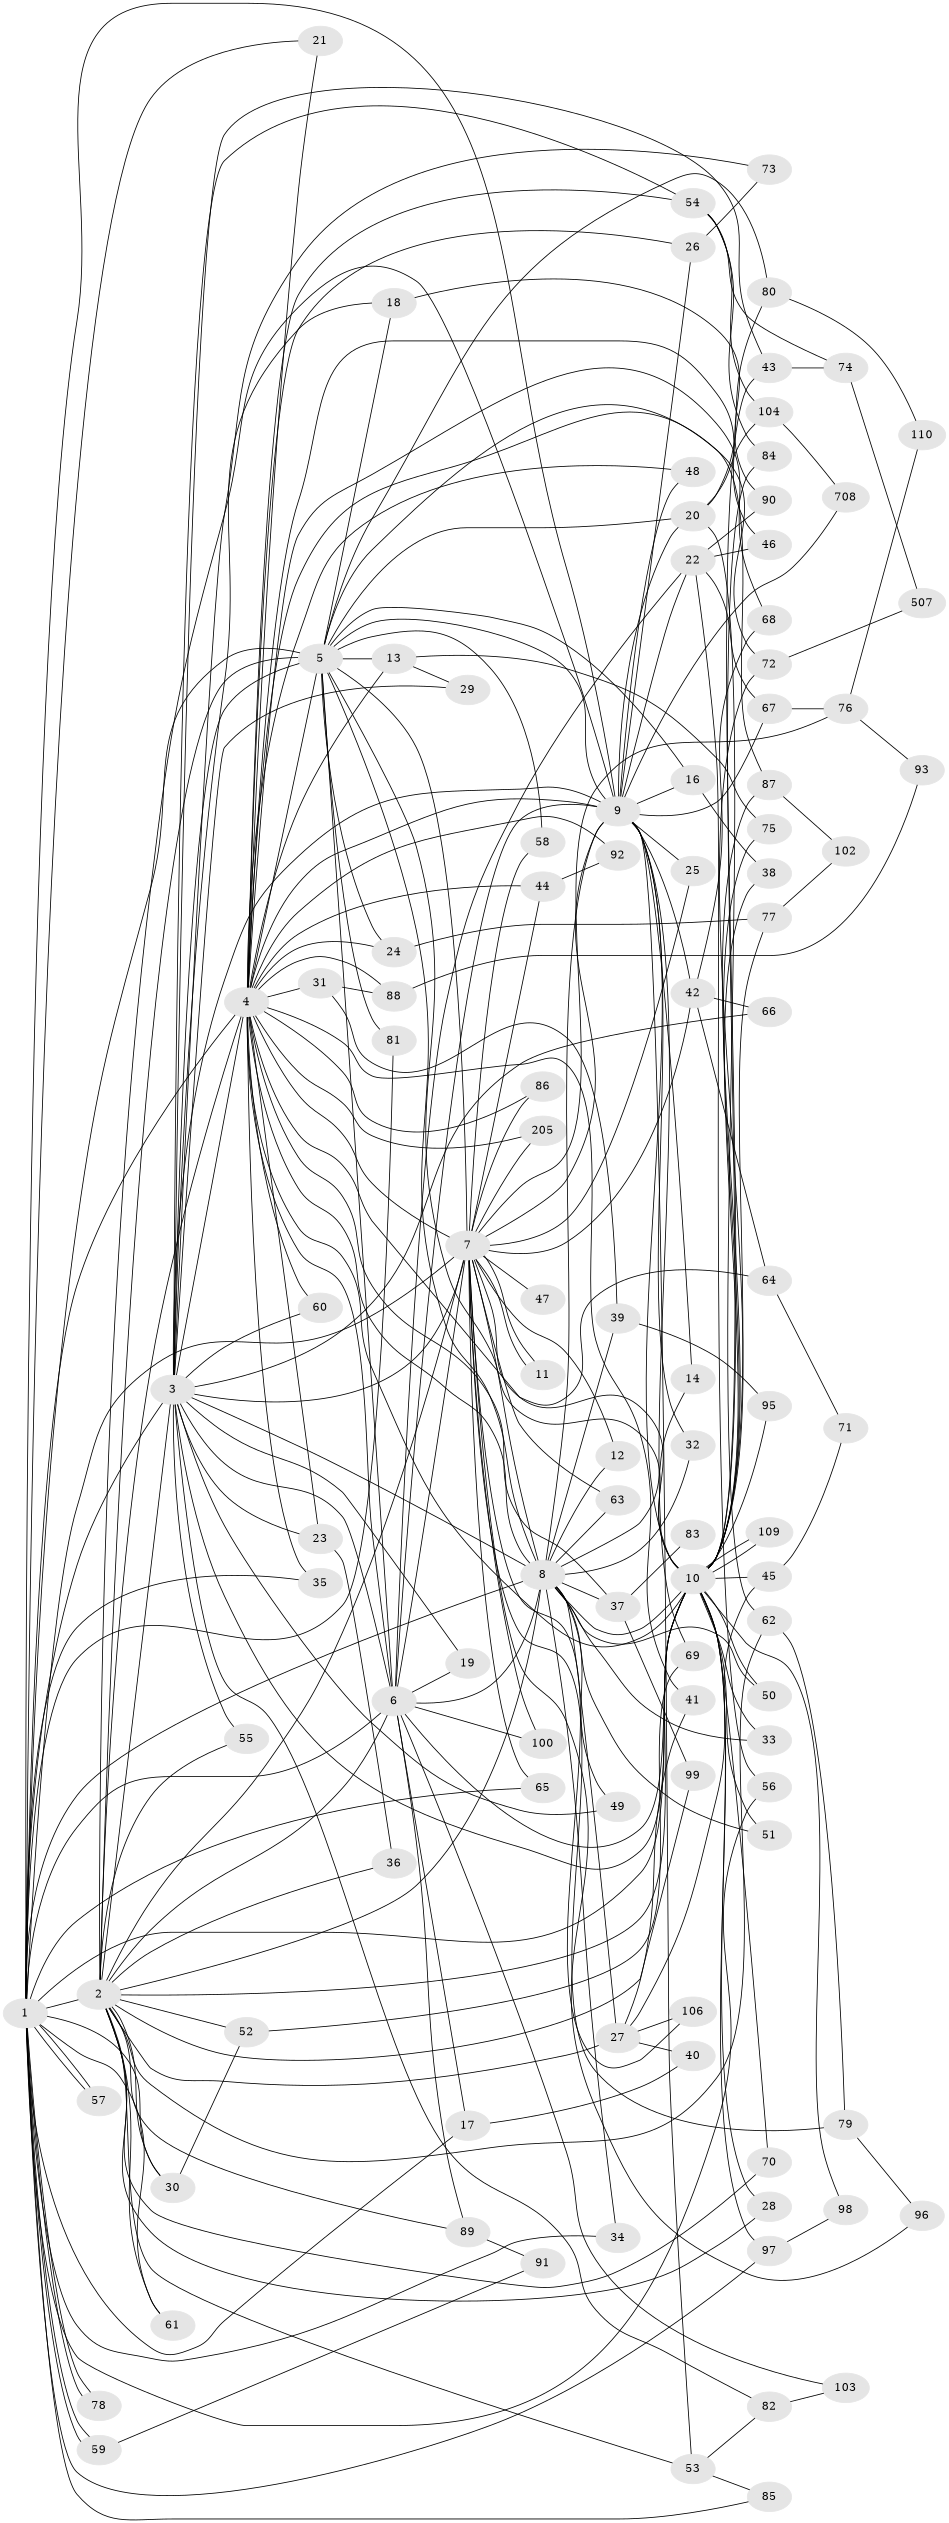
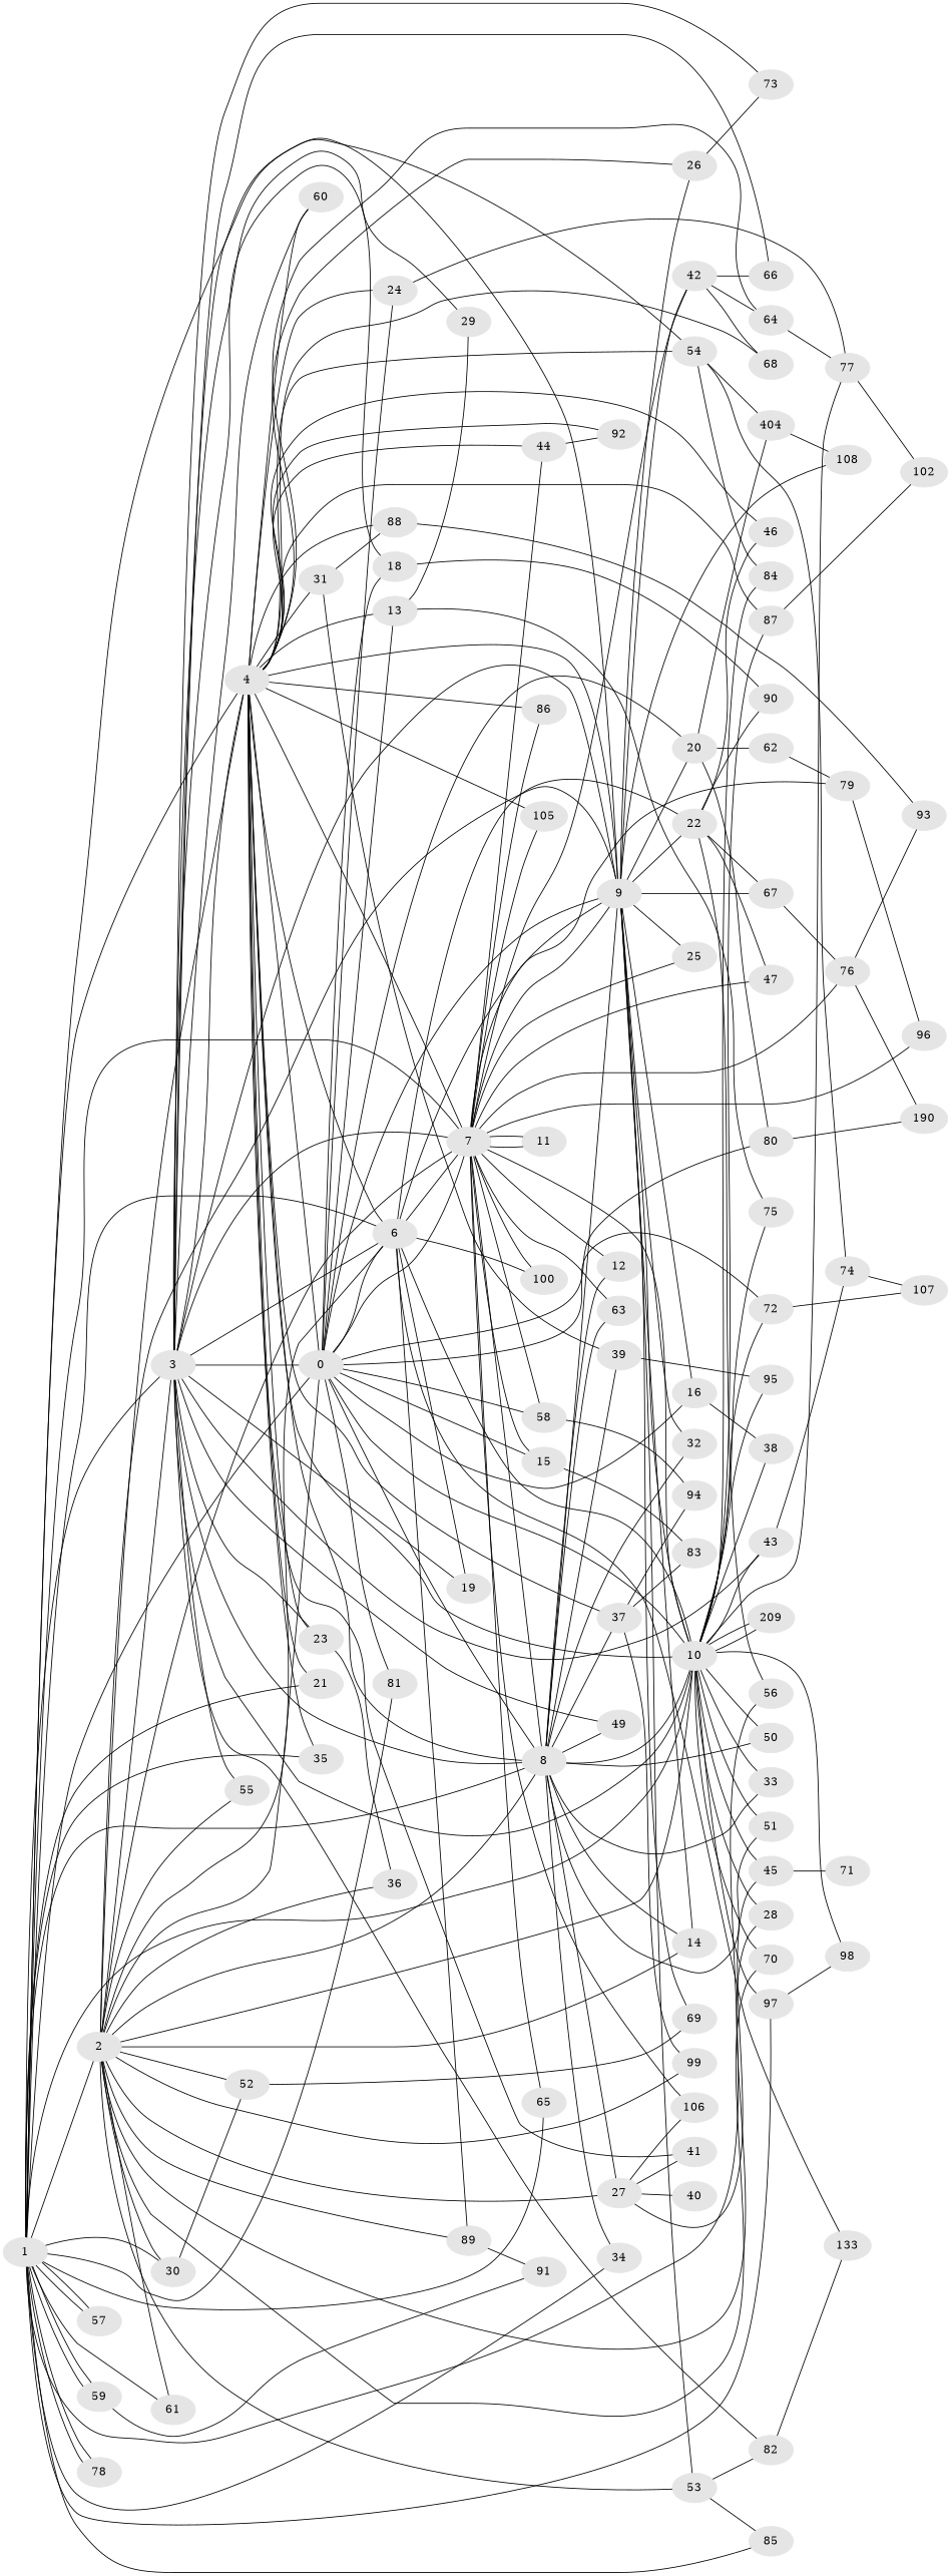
  graph {
    rankdir=LR
    node [color=gray90 style=filled]
    1
    2
    3
    4
-   5
+   5 [label=0]
    6
    7
    8
    9
    10
-   17
    21
    30
    34
    35
    56
    57
    59
    61
    65
    78
    81
    85
    97
    27
    28
    36
    52
    53
    55
    62
    70
    89
    99
    18
    19
    23
    29
    43
    49
    54
    60
    66
    73
    82
    13
    24
    26
    31
    37
    41
    44
    46
-   48
    64
    68
    86
    87
    88
    92
-   105 [label=205]
+   105
+   15
    16
    20
    58
    72
    80
    22
    100
-   103
+   103 [label=133]
    11
    12
    25
    42
    47
    63
    76
    79
    96
    106
    14
    32
    33
    39
    50
    51
    67
    69
-   108 [label=708]
+   108
    38
    45
    75
    77
    84
    95
    98
-   109
+   109 [label=209]
    40
    91
    90
    74
-   104
+   104 [label=404]
    83
+   94
    71
    102
    93
-   107 [label=507]
-   110
+   107
+   110 [label=190]
    1 -- 2
    1 -- 3
    1 -- 4
    1 -- 5
    1 -- 6
    1 -- 7
    1 -- 8
    1 -- 9
    1 -- 10
-   1 -- 17
    1 -- 21
    1 -- 30
    1 -- 34
    1 -- 35
    1 -- 56
    1 -- 57
    1 -- 57
    1 -- 59
    1 -- 59
    1 -- 61
    1 -- 65
    1 -- 78
    1 -- 78
    1 -- 81
    1 -- 85
    1 -- 97
    2 -- 3
    2 -- 4
    2 -- 5
    2 -- 6
    2 -- 7
    2 -- 8
    2 -- 9
    2 -- 10
    2 -- 30
    2 -- 61
    2 -- 27
    2 -- 28
    2 -- 36
    2 -- 52
    2 -- 53
    2 -- 55
-   2 -- 62
+   2 -- 14
    2 -- 70
    2 -- 89
    2 -- 99
    3 -- 4
    3 -- 5
    3 -- 6
    3 -- 7
    3 -- 8
    3 -- 9
    3 -- 10
    3 -- 55
    3 -- 18
    3 -- 19
    3 -- 23
    3 -- 29
    3 -- 43
    3 -- 49
    3 -- 54
    3 -- 60
    3 -- 66
    3 -- 73
    3 -- 82
    4 -- 5
    4 -- 6
    4 -- 7
    4 -- 8
    4 -- 9
    4 -- 10
    4 -- 21
    4 -- 35
    4 -- 23
    4 -- 54
    4 -- 60
    4 -- 13
    4 -- 24
    4 -- 26
    4 -- 31
    4 -- 37
    4 -- 41
    4 -- 44
    4 -- 46
-   4 -- 48
    4 -- 64
    4 -- 68
    4 -- 86
    4 -- 87
    4 -- 88
    4 -- 92
    4 -- 105
    5 -- 6
    5 -- 7
    5 -- 8
    5 -- 9
    5 -- 10
    5 -- 81
    5 -- 18
    5 -- 13
    5 -- 24
+   5 -- 15
    5 -- 16
    5 -- 20
    5 -- 58
    5 -- 72
    5 -- 80
    6 -- 7
-   6 -- 8
    6 -- 9
    6 -- 10
-   6 -- 17
    6 -- 89
    6 -- 19
    6 -- 22
    6 -- 100
    6 -- 103
    7 -- 8
    7 -- 9
    7 -- 10
    7 -- 65
    7 -- 44
    7 -- 86
    7 -- 105
+   7 -- 15
    7 -- 58
    7 -- 100
    7 -- 11
    7 -- 11
    7 -- 12
    7 -- 25
    7 -- 42
    7 -- 47
    7 -- 63
    7 -- 76
    7 -- 79
    7 -- 96
    7 -- 106
    8 -- 9
    8 -- 10
    8 -- 34
    8 -- 27
    8 -- 49
    8 -- 37
    8 -- 12
    8 -- 63
    8 -- 14
    8 -- 32
    8 -- 33
    8 -- 39
    8 -- 50
    8 -- 51
    9 -- 10
    9 -- 53
    9 -- 26
-   9 -- 48
    9 -- 16
    9 -- 20
    9 -- 22
    9 -- 25
    9 -- 42
    9 -- 14
    9 -- 32
    9 -- 67
    9 -- 69
    9 -- 108
    10 -- 97
    10 -- 28
    10 -- 70
    10 -- 43
    10 -- 87
    10 -- 72
    10 -- 33
    10 -- 50
    10 -- 51
    10 -- 38
    10 -- 45
    10 -- 75
    10 -- 77
    10 -- 84
    10 -- 95
    10 -- 98
    10 -- 109
    10 -- 109
-   17 -- 40
    30 -- 52
    59 -- 91
    97 -- 98
    27 -- 41
    27 -- 106
    27 -- 45
    27 -- 40
    52 -- 69
    53 -- 85
    53 -- 82
    62 -- 79
    89 -- 91
    18 -- 90
    23 -- 36
    43 -- 74
    54 -- 84
    54 -- 74
    54 -- 104
    82 -- 103
    13 -- 29
    13 -- 75
    24 -- 77
    26 -- 73
    31 -- 88
    31 -- 39
    37 -- 99
    37 -- 83
+   37 -- 94
    44 -- 92
-   64 -- 71
+   64 -- 77
    87 -- 102
    88 -- 93
+   15 -- 83
    16 -- 38
    20 -- 62
    20 -- 80
    20 -- 104
+   58 -- 94
    72 -- 107
    80 -- 110
    22 -- 56
    22 -- 46
+   22 -- 47
    22 -- 67
    22 -- 90
    42 -- 66
    42 -- 64
    42 -- 68
    76 -- 93
    76 -- 110
    79 -- 96
    39 -- 95
    67 -- 76
    45 -- 71
    77 -- 102
    74 -- 107
    104 -- 108
  }
